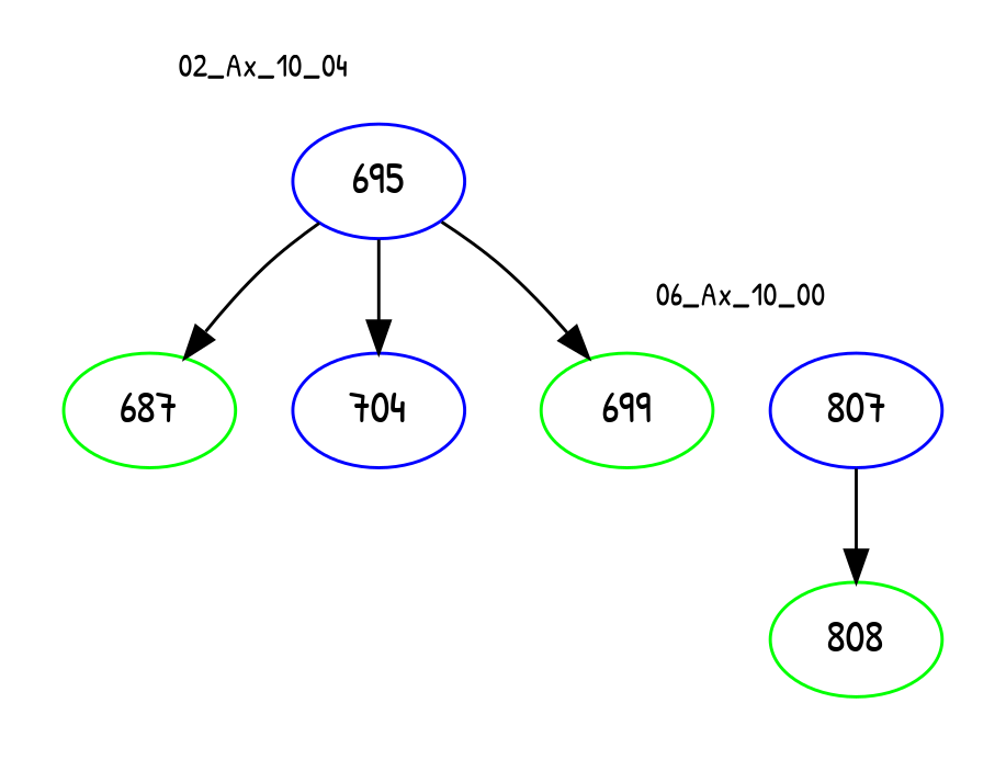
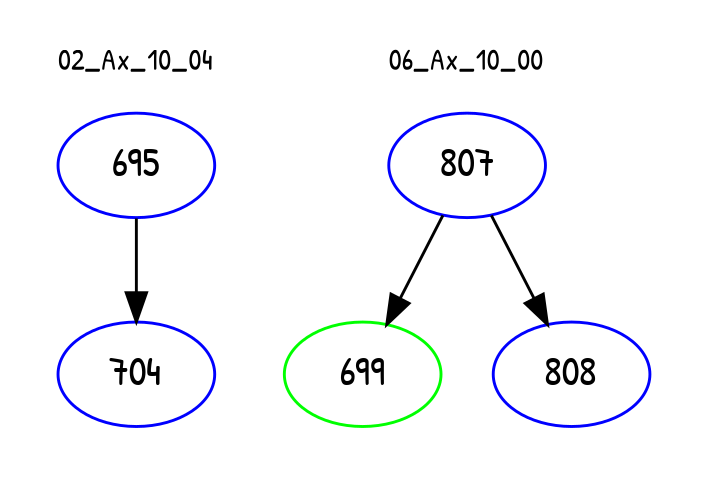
  digraph {
    fontname="Patrick Hand"
    node [color=blue fontname="Patrick Hand"]
    edge [color=black fontname="Patrick Hand"]
    n1 [label=695]
-   n2 [color=green label=687]
    n3 [label=704]
    n4 [label=807]
    n5 [color=green label=699]
-   n6 [color=green label=808]
+   n6 [label=808]
    subgraph cluster_1 {
      color=white
      fontsize=10
      label="02_Ax_10_04"
      n1
-     n2
      n3
    }
    subgraph cluster_2 {
      color=white
      fontsize=10
      label="06_Ax_10_00"
      n4
      n5
      n6
    }
-   n1 -> n2
    n1 -> n3
-   n1 -> n5
+   n4 -> n5
    n4 -> n6
  }
